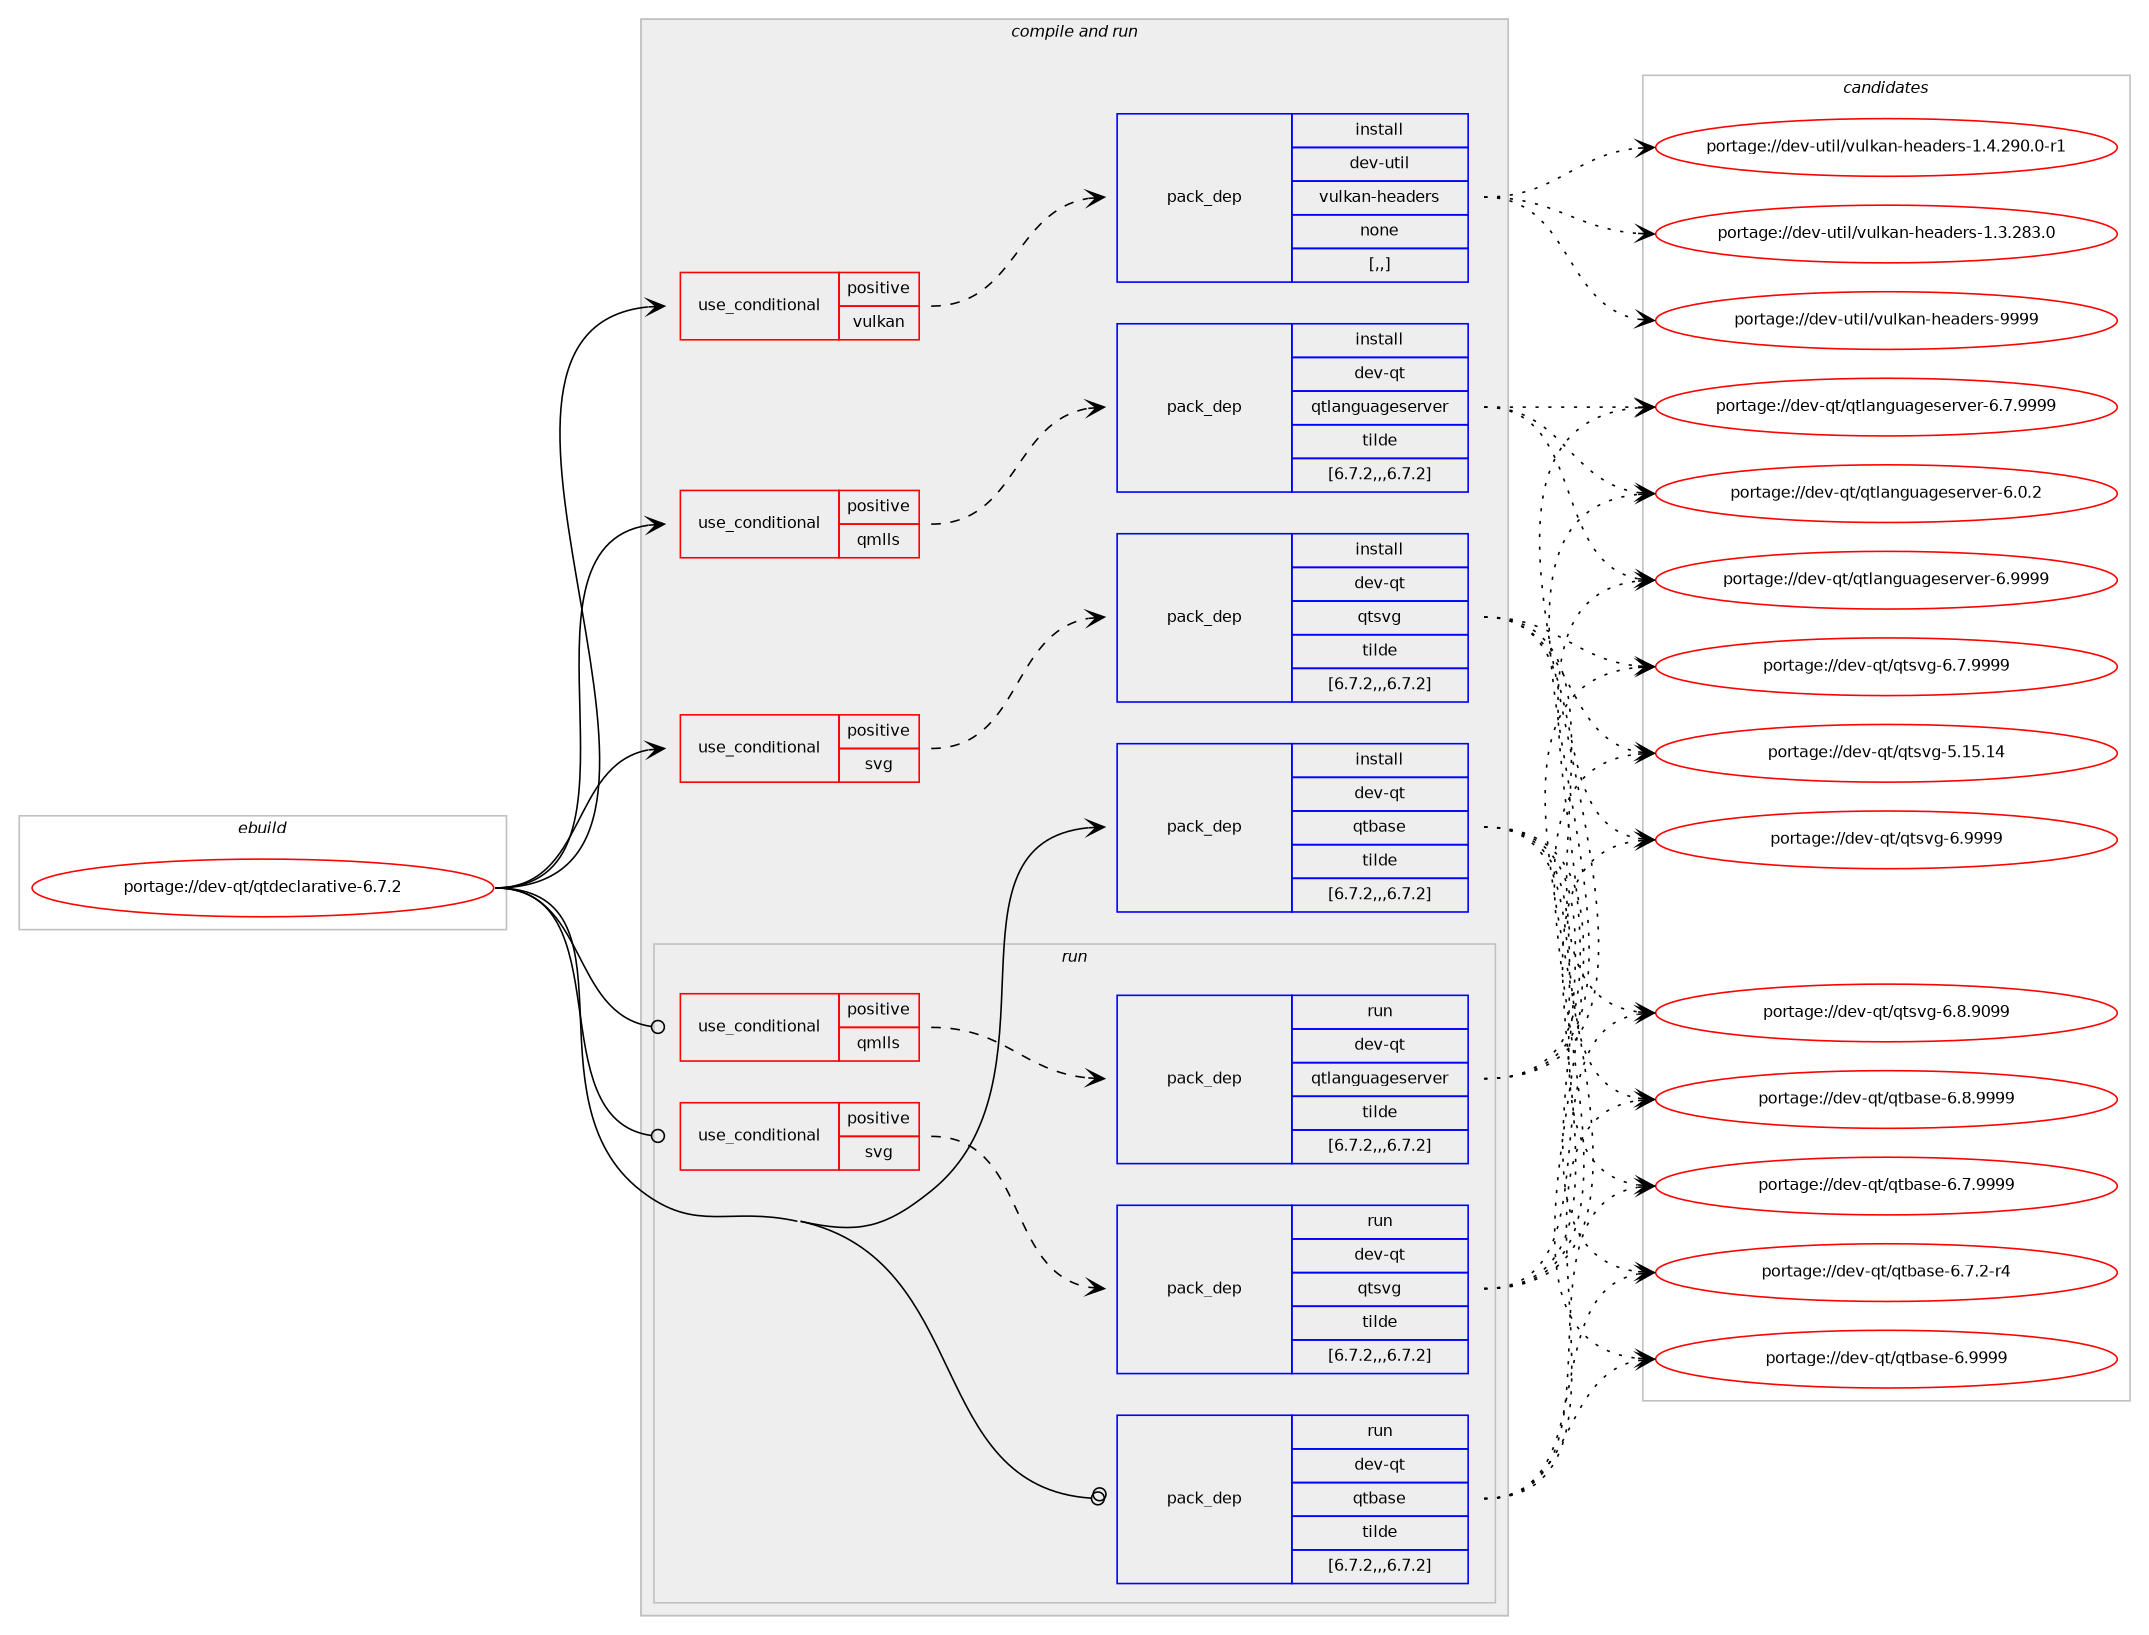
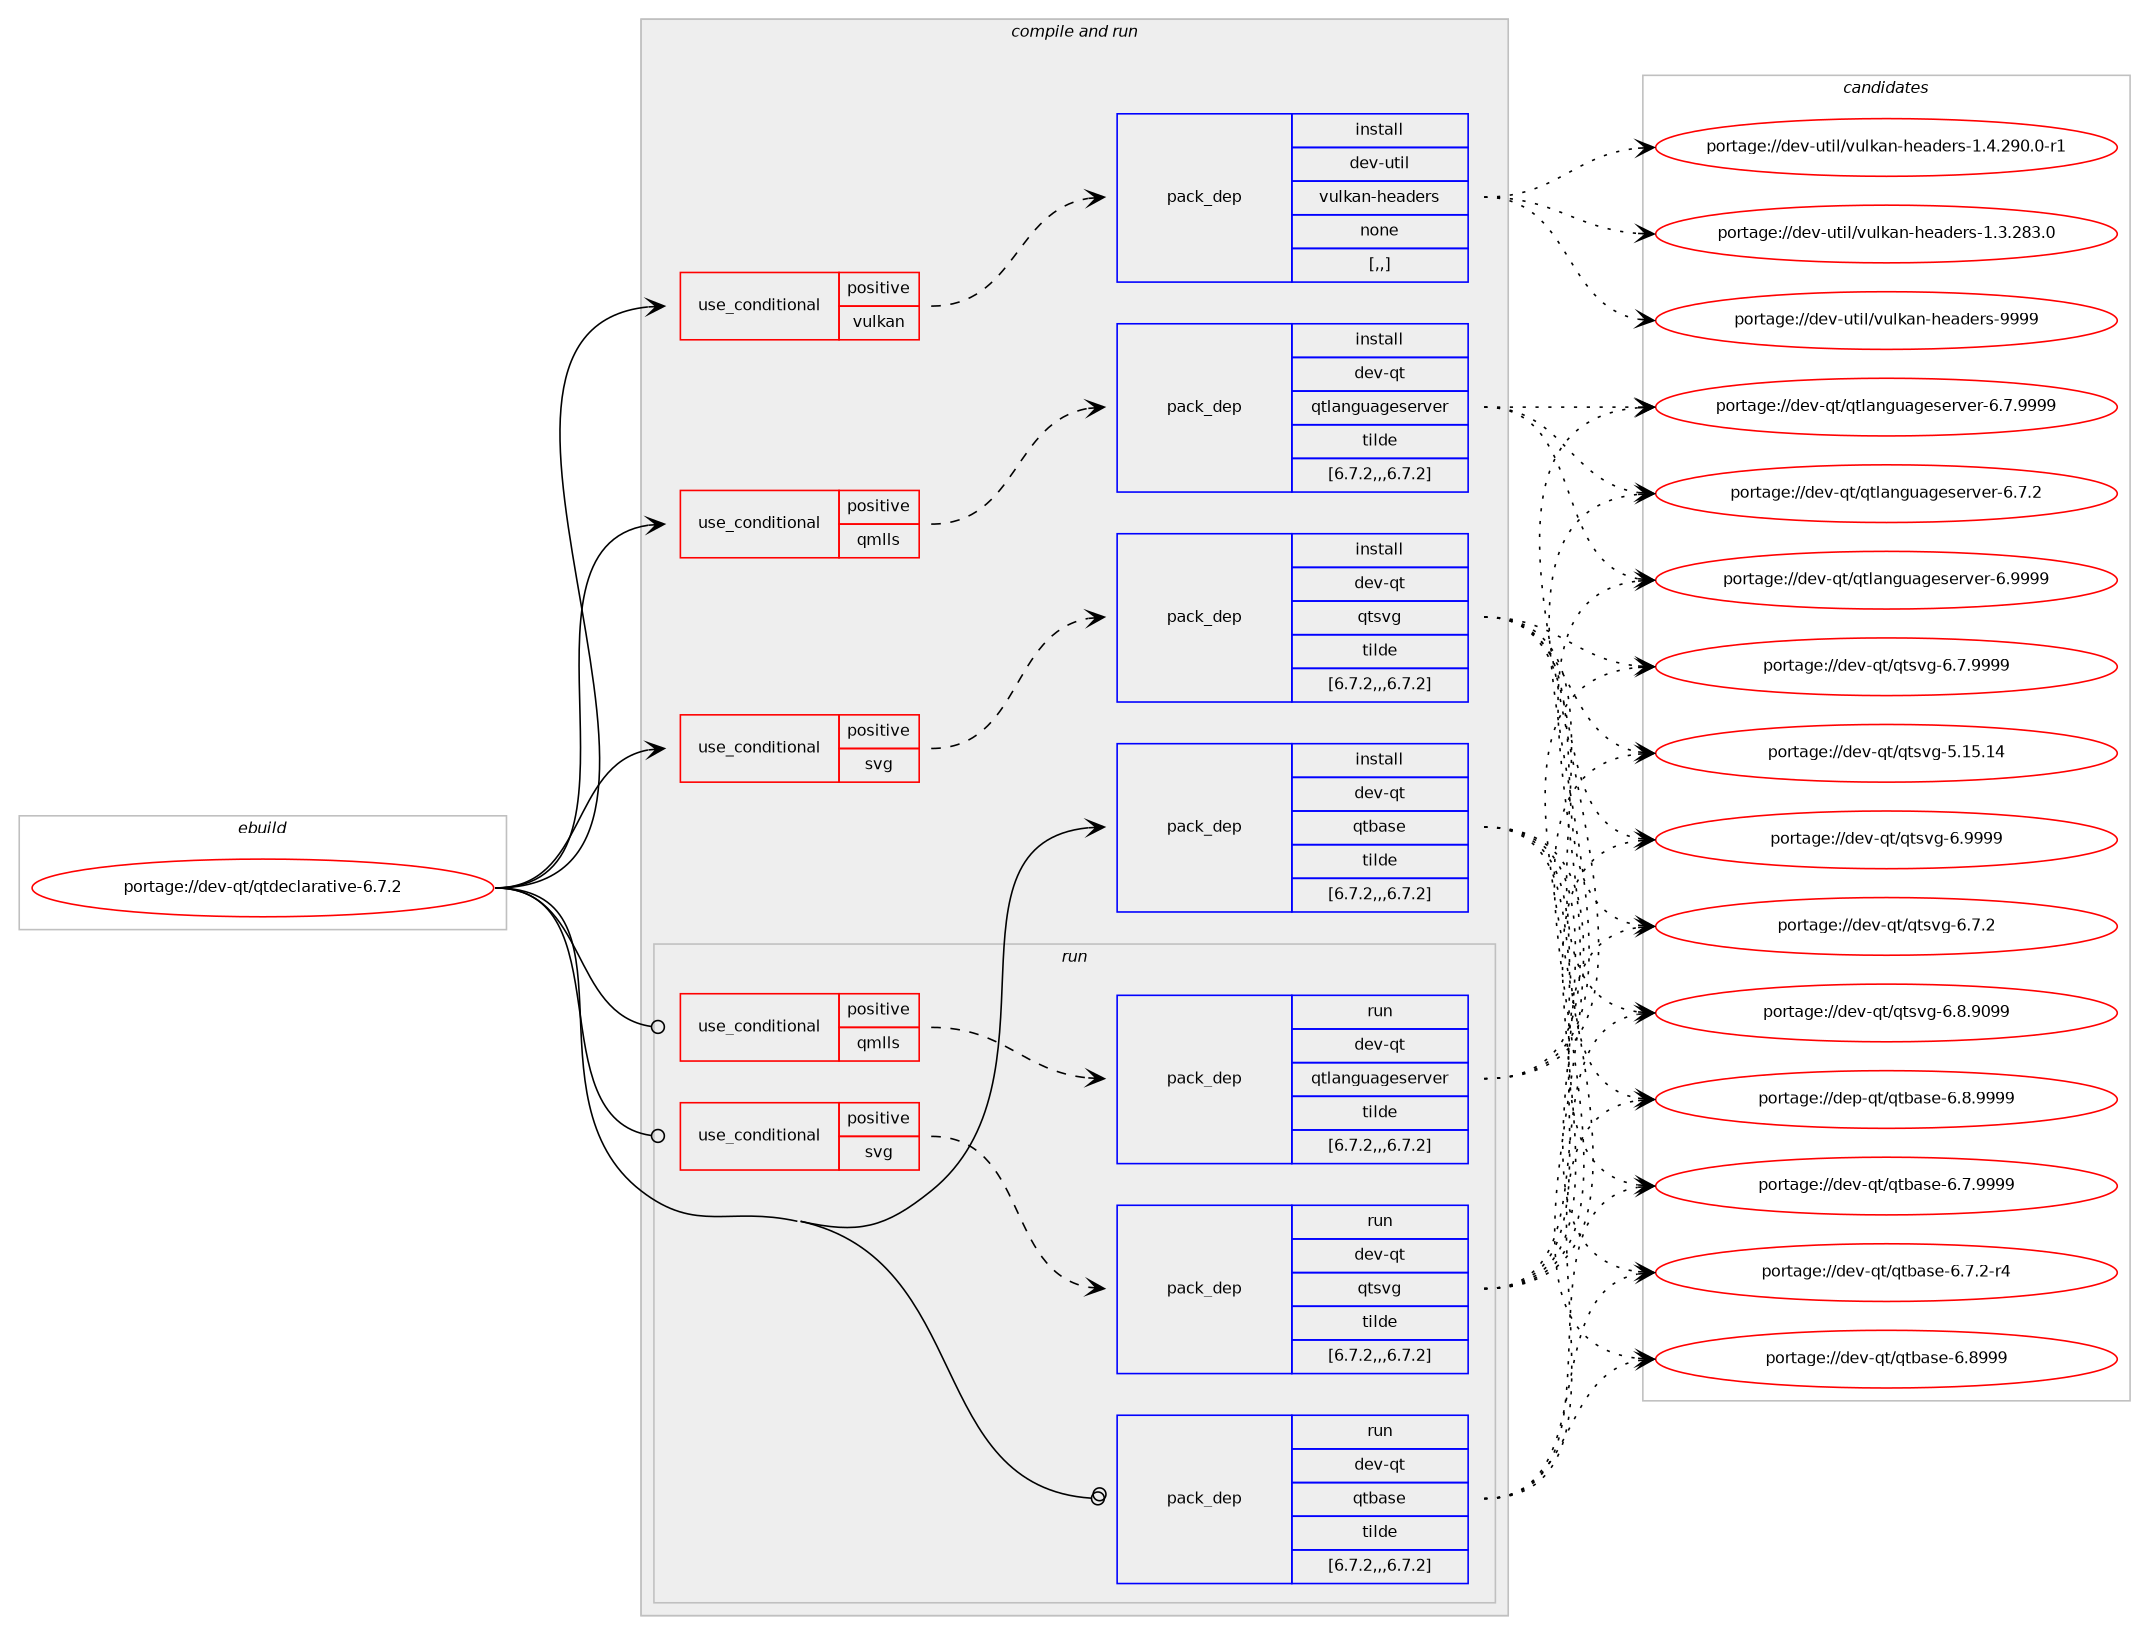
  digraph {
    compound=true
    concentrate=true
    fontname=Helvetica
    fontsize=10
    newrank=true
    rankdir=LR
    ranksep=1.5
    node [color=red fontname=Helvetica fontsize=10]
    edge [arrowhead=vee headport=w style=dotted tailport=e weight=100]
    n1 [label="portage://dev-qt/qtdeclarative-6.7.2" width=4]
    n2 [color=blue label=<<TABLE BORDER="0" CELLBORDER="1" CELLSPACING="0" CELLPADDING="4" WIDTH="220"><TR><TD ROWSPAN="6" CELLPADDING="30">pack_dep</TD></TR><TR><TD WIDTH="110">install</TD></TR><TR><TD>dev-qt</TD></TR><TR><TD>qtlanguageserver</TD></TR><TR><TD>tilde</TD></TR><TR><TD>[6.7.2,,,6.7.2]</TD></TR></TABLE>> shape=none]
    n3 [label=<<TABLE BORDER="0" CELLBORDER="1" CELLSPACING="0" CELLPADDING="4"><TR><TD ROWSPAN="3" CELLPADDING="10">use_conditional</TD></TR><TR><TD>positive</TD></TR><TR><TD>qmlls</TD></TR></TABLE>> shape=none]
    n4 [color=blue label=<<TABLE BORDER="0" CELLBORDER="1" CELLSPACING="0" CELLPADDING="4" WIDTH="220"><TR><TD ROWSPAN="6" CELLPADDING="30">pack_dep</TD></TR><TR><TD WIDTH="110">install</TD></TR><TR><TD>dev-qt</TD></TR><TR><TD>qtsvg</TD></TR><TR><TD>tilde</TD></TR><TR><TD>[6.7.2,,,6.7.2]</TD></TR></TABLE>> shape=none]
    n5 [label=<<TABLE BORDER="0" CELLBORDER="1" CELLSPACING="0" CELLPADDING="4"><TR><TD ROWSPAN="3" CELLPADDING="10">use_conditional</TD></TR><TR><TD>positive</TD></TR><TR><TD>svg</TD></TR></TABLE>> shape=none]
    n6 [color=blue label=<<TABLE BORDER="0" CELLBORDER="1" CELLSPACING="0" CELLPADDING="4" WIDTH="220"><TR><TD ROWSPAN="6" CELLPADDING="30">pack_dep</TD></TR><TR><TD WIDTH="110">install</TD></TR><TR><TD>dev-util</TD></TR><TR><TD>vulkan-headers</TD></TR><TR><TD>none</TD></TR><TR><TD>[,,]</TD></TR></TABLE>> shape=none]
    n7 [label=<<TABLE BORDER="0" CELLBORDER="1" CELLSPACING="0" CELLPADDING="4"><TR><TD ROWSPAN="3" CELLPADDING="10">use_conditional</TD></TR><TR><TD>positive</TD></TR><TR><TD>vulkan</TD></TR></TABLE>> shape=none]
    n8 [color=blue label=<<TABLE BORDER="0" CELLBORDER="1" CELLSPACING="0" CELLPADDING="4" WIDTH="220"><TR><TD ROWSPAN="6" CELLPADDING="30">pack_dep</TD></TR><TR><TD WIDTH="110">install</TD></TR><TR><TD>dev-qt</TD></TR><TR><TD>qtbase</TD></TR><TR><TD>tilde</TD></TR><TR><TD>[6.7.2,,,6.7.2]</TD></TR></TABLE>> shape=none]
    n9 [color=blue label=<<TABLE BORDER="0" CELLBORDER="1" CELLSPACING="0" CELLPADDING="4" WIDTH="220"><TR><TD ROWSPAN="6" CELLPADDING="30">pack_dep</TD></TR><TR><TD WIDTH="110">run</TD></TR><TR><TD>dev-qt</TD></TR><TR><TD>qtlanguageserver</TD></TR><TR><TD>tilde</TD></TR><TR><TD>[6.7.2,,,6.7.2]</TD></TR></TABLE>> shape=none]
    n10 [label=<<TABLE BORDER="0" CELLBORDER="1" CELLSPACING="0" CELLPADDING="4"><TR><TD ROWSPAN="3" CELLPADDING="10">use_conditional</TD></TR><TR><TD>positive</TD></TR><TR><TD>qmlls</TD></TR></TABLE>> shape=none]
    n11 [color=blue label=<<TABLE BORDER="0" CELLBORDER="1" CELLSPACING="0" CELLPADDING="4" WIDTH="220"><TR><TD ROWSPAN="6" CELLPADDING="30">pack_dep</TD></TR><TR><TD WIDTH="110">run</TD></TR><TR><TD>dev-qt</TD></TR><TR><TD>qtsvg</TD></TR><TR><TD>tilde</TD></TR><TR><TD>[6.7.2,,,6.7.2]</TD></TR></TABLE>> shape=none]
    n12 [label=<<TABLE BORDER="0" CELLBORDER="1" CELLSPACING="0" CELLPADDING="4"><TR><TD ROWSPAN="3" CELLPADDING="10">use_conditional</TD></TR><TR><TD>positive</TD></TR><TR><TD>svg</TD></TR></TABLE>> shape=none]
    n13 [color=blue label=<<TABLE BORDER="0" CELLBORDER="1" CELLSPACING="0" CELLPADDING="4" WIDTH="220"><TR><TD ROWSPAN="6" CELLPADDING="30">pack_dep</TD></TR><TR><TD WIDTH="110">run</TD></TR><TR><TD>dev-qt</TD></TR><TR><TD>qtbase</TD></TR><TR><TD>tilde</TD></TR><TR><TD>[6.7.2,,,6.7.2]</TD></TR></TABLE>> shape=none]
    n14 [label="portage://dev-qt/qtlanguageserver-6.9999" width=4]
    n15 [label="portage://dev-qt/qtlanguageserver-6.7.9999" width=4]
-   n16 [label="portage://dev-qt/qtlanguageserver-6.0.2" width=4]
+   n16 [label="portage://dev-qt/qtlanguageserver-6.7.2" width=4]
    n17 [label="portage://dev-qt/qtsvg-6.9999" width=4]
    n18 [label="portage://dev-qt/qtsvg-6.8.9099" width=4]
    n19 [label="portage://dev-qt/qtsvg-6.7.9999" width=4]
+   n20 [label="portage://dev-qt/qtsvg-6.7.2" width=4]
    n21 [label="portage://dev-qt/qtsvg-5.15.14" width=4]
    n22 [label="portage://dev-util/vulkan-headers-9999" width=4]
    n23 [label="portage://dev-util/vulkan-headers-1.4.290.0-r1" width=4]
    n24 [label="portage://dev-util/vulkan-headers-1.3.283.0" width=4]
-   n25 [label="portage://dev-qt/qtbase-6.9999" width=4]
-   n26 [label="portage://dev-qt/qtbase-6.8.9999" width=4]
+   n25 [label="portage://dev-qt/qtbase-6.8999" width=4]
+   n26 [label="portage://dep-qt/qtbase-6.8.9999" width=4]
    n27 [label="portage://dev-qt/qtbase-6.7.9999" width=4]
    n28 [label="portage://dev-qt/qtbase-6.7.2-r4" width=4]
    subgraph cluster_1 {
      color=gray
      label=<<i>ebuild</i>>
      n1
    }
    subgraph cluster_2 {
      color=gray
      label=<<i>dependencies</i>>
      subgraph cluster_3 {
        color=gray
        fillcolor="#eeeeee"
        label=<<i>compile</i>>
        style=filled
        subgraph sub_4 {
          color=gray
          fillcolor="#eeeeee"
          label=<<i>compile</i>>
          style=filled
          n3
          subgraph sub_5 {
            color=gray
            fillcolor="#eeeeee"
            label=<<i>compile</i>>
            style=filled
            n2
          }
        }
        subgraph sub_6 {
          color=gray
          fillcolor="#eeeeee"
          label=<<i>compile</i>>
          style=filled
          n5
          subgraph sub_7 {
            color=gray
            fillcolor="#eeeeee"
            label=<<i>compile</i>>
            style=filled
            n4
          }
        }
        subgraph sub_8 {
          color=gray
          fillcolor="#eeeeee"
          label=<<i>compile</i>>
          style=filled
          n7
          subgraph sub_9 {
            color=gray
            fillcolor="#eeeeee"
            label=<<i>compile</i>>
            style=filled
            n6
          }
        }
        subgraph sub_10 {
          color=gray
          fillcolor="#eeeeee"
          label=<<i>compile</i>>
          style=filled
          n8
        }
      }
      subgraph cluster_11 {
        color=gray
        fillcolor="#eeeeee"
        label=<<i>compile and run</i>>
        style=filled
      }
      subgraph cluster_12 {
        color=gray
        fillcolor="#eeeeee"
        label=<<i>run</i>>
        style=filled
        subgraph sub_13 {
          color=gray
          fillcolor="#eeeeee"
          label=<<i>run</i>>
          style=filled
          n10
          subgraph sub_14 {
            color=gray
            fillcolor="#eeeeee"
            label=<<i>run</i>>
            style=filled
            n9
          }
        }
        subgraph sub_15 {
          color=gray
          fillcolor="#eeeeee"
          label=<<i>run</i>>
          style=filled
          n12
          subgraph sub_16 {
            color=gray
            fillcolor="#eeeeee"
            label=<<i>run</i>>
            style=filled
            n11
          }
        }
        subgraph sub_17 {
          color=gray
          fillcolor="#eeeeee"
          label=<<i>run</i>>
          style=filled
          n13
        }
      }
    }
    subgraph cluster_18 {
      color=gray
      label=<<i>candidates</i>>
      rank=same
      subgraph sub_19 {
        color=black
        label=<<i>candidates</i>>
        nodesep=1
        rank=same
        n14
        n15
        n16
      }
      subgraph sub_20 {
        color=black
        label=<<i>candidates</i>>
        nodesep=1
        rank=same
        n17
        n18
        n19
+       n20
        n21
      }
      subgraph sub_21 {
        color=black
        label=<<i>candidates</i>>
        nodesep=1
        rank=same
        n22
        n23
        n24
      }
      subgraph sub_22 {
        color=black
        label=<<i>candidates</i>>
        nodesep=1
        rank=same
        n25
        n26
        n27
        n28
      }
      subgraph sub_23 {
        color=black
        label=<<i>candidates</i>>
        nodesep=1
        rank=same
        n14
        n15
        n16
      }
      subgraph sub_24 {
        color=black
        label=<<i>candidates</i>>
        nodesep=1
        rank=same
        n17
        n18
        n19
+       n20
        n21
      }
      subgraph sub_25 {
        color=black
        label=<<i>candidates</i>>
        nodesep=1
        rank=same
        n25
        n26
        n27
        n28
      }
    }
    n1 -> n3 [style=solid weight=20]
    n1 -> n5 [style=solid weight=20]
    n1 -> n7 [style=solid weight=20]
    n1 -> n8 [style=solid weight=20]
    n1 -> n10 [arrowhead=odot style=solid weight=20]
    n1 -> n12 [arrowhead=odot style=solid weight=20]
    n1 -> n13 [arrowhead=odot style=solid weight=20]
    n2 -> n14
    n2 -> n15
    n2 -> n16
    n3 -> n2 [style=dashed weight=20]
    n4 -> n17
    n4 -> n18
    n4 -> n19
+   n4 -> n20
    n4 -> n21
    n5 -> n4 [style=dashed weight=20]
    n6 -> n22
    n6 -> n23
    n6 -> n24
    n7 -> n6 [style=dashed weight=20]
    n8 -> n25
    n8 -> n26
    n8 -> n27
    n8 -> n28
    n9 -> n14
    n9 -> n15
    n9 -> n16
    n10 -> n9 [style=dashed weight=20]
    n11 -> n17
    n11 -> n18
    n11 -> n19
+   n11 -> n20
    n11 -> n21
    n12 -> n11 [style=dashed weight=20]
    n13 -> n25
    n13 -> n26
    n13 -> n27
    n13 -> n28
  }
